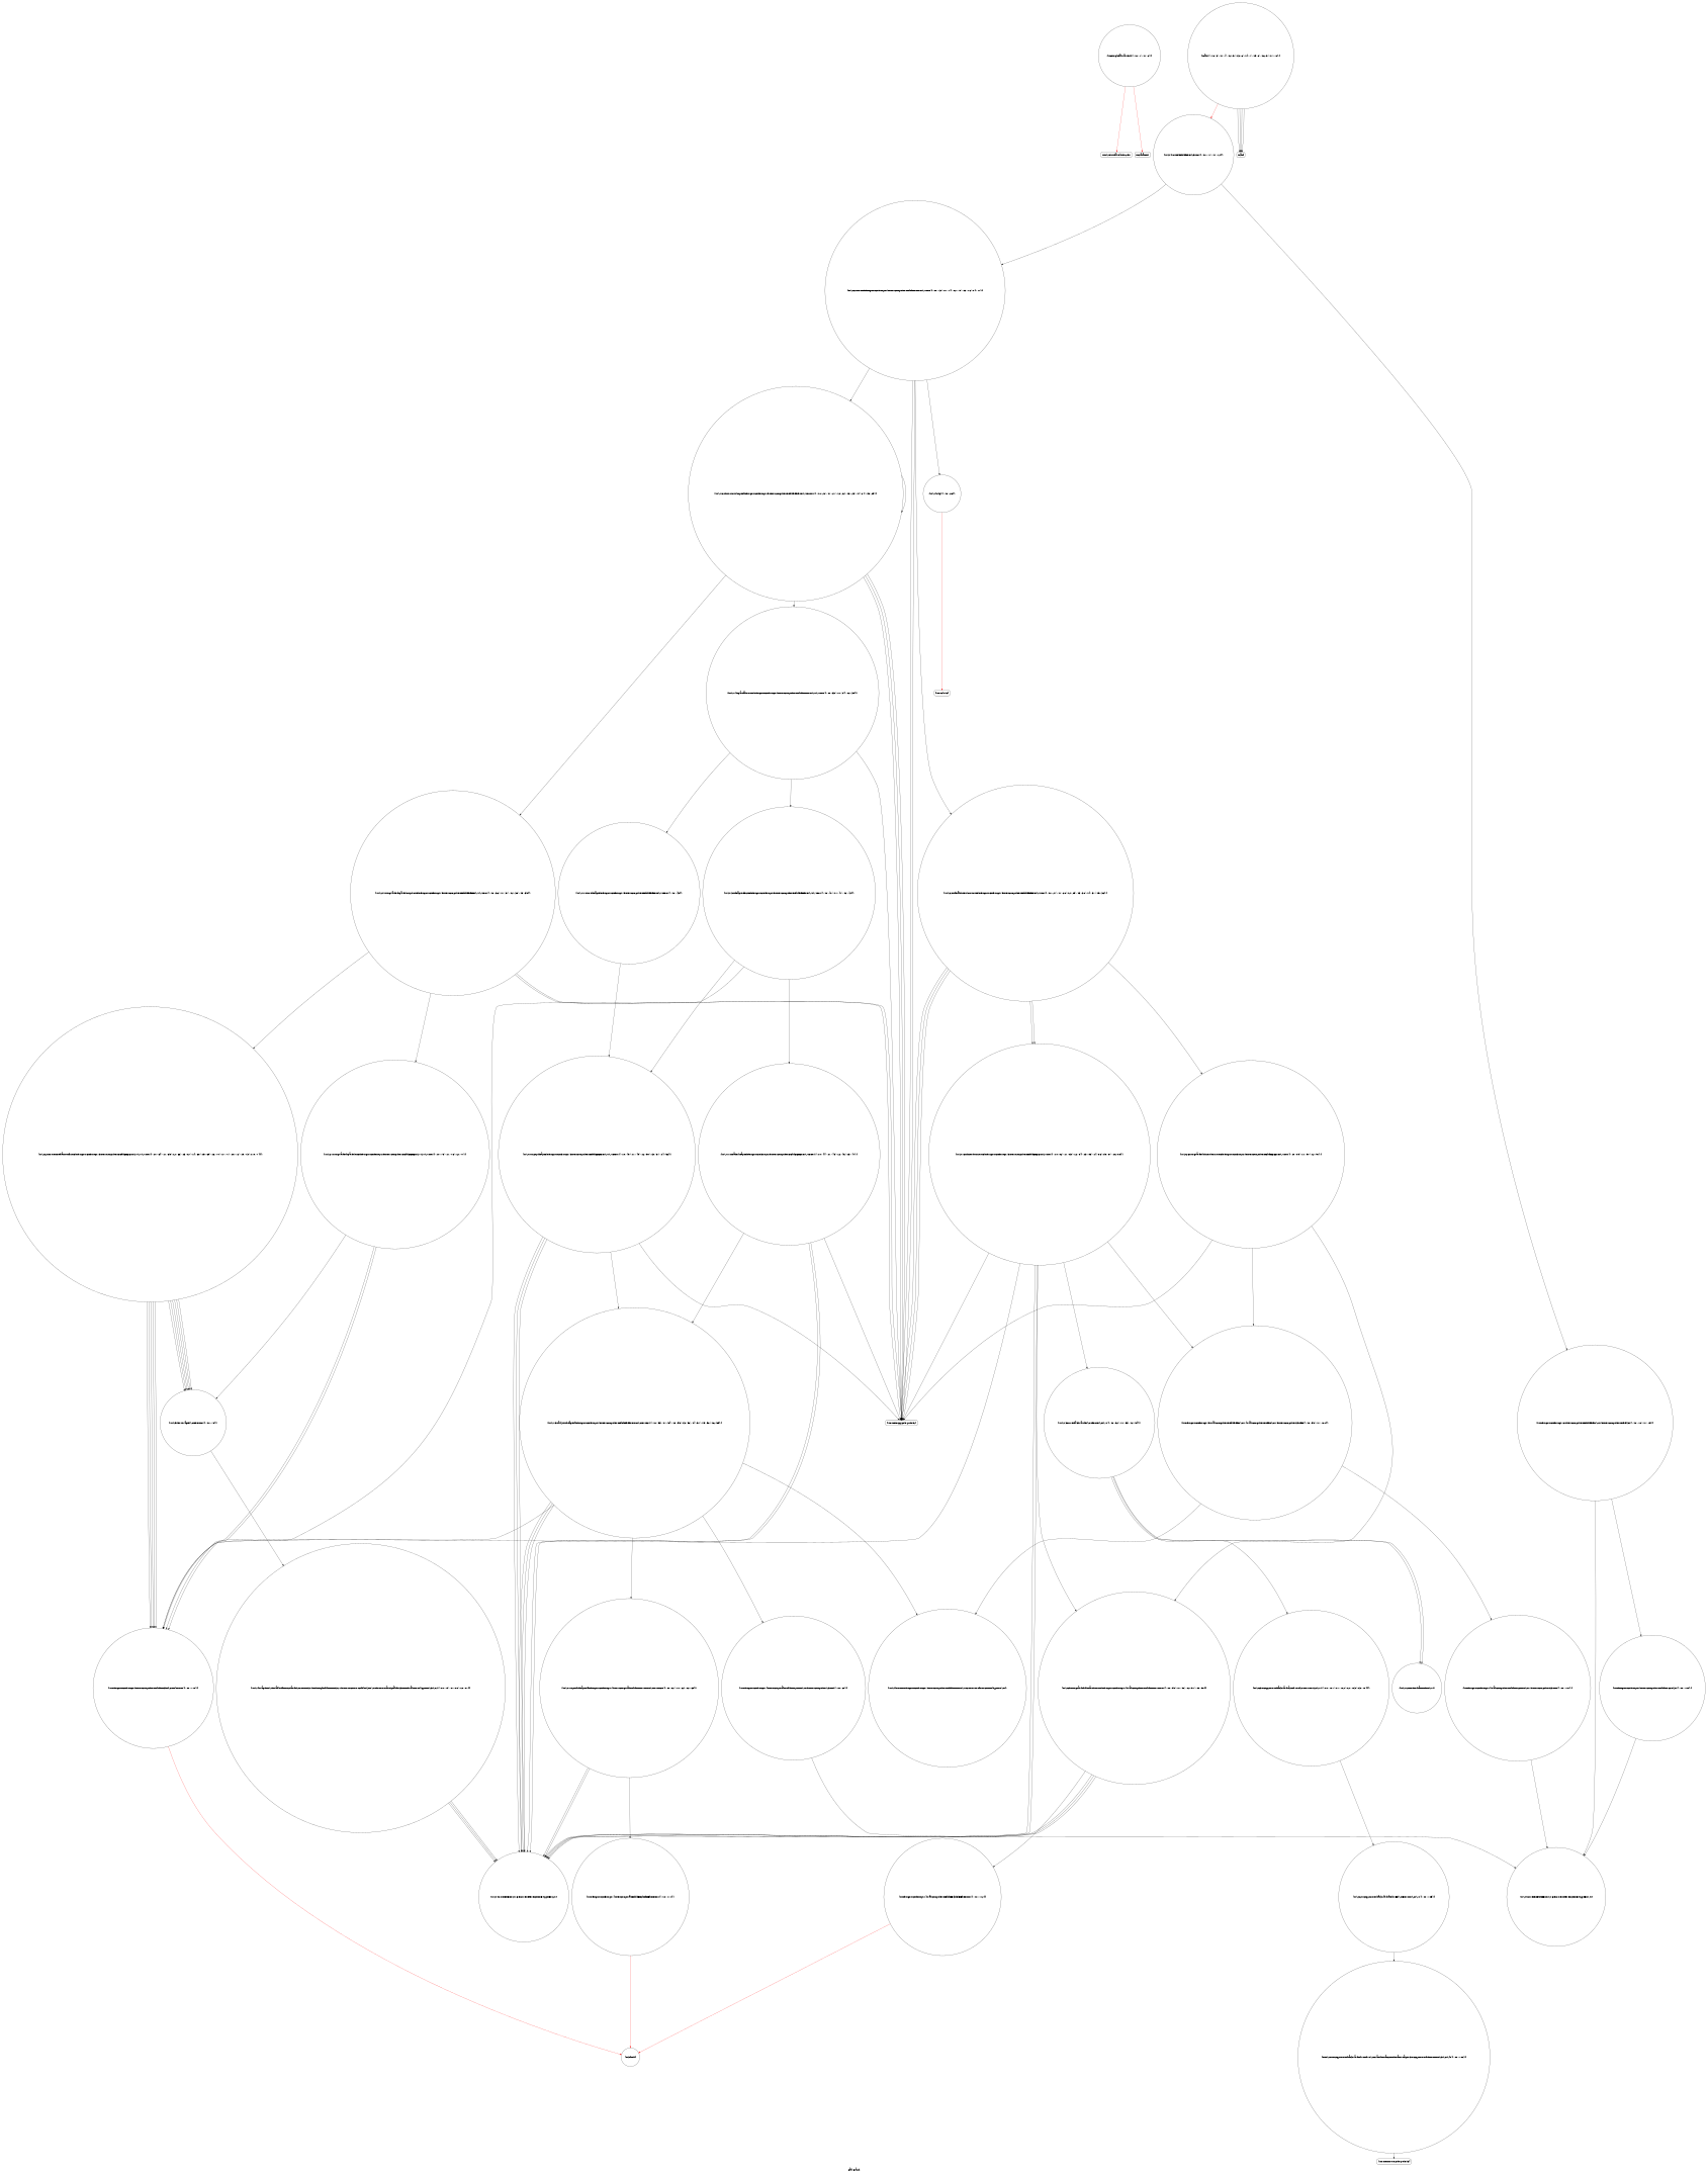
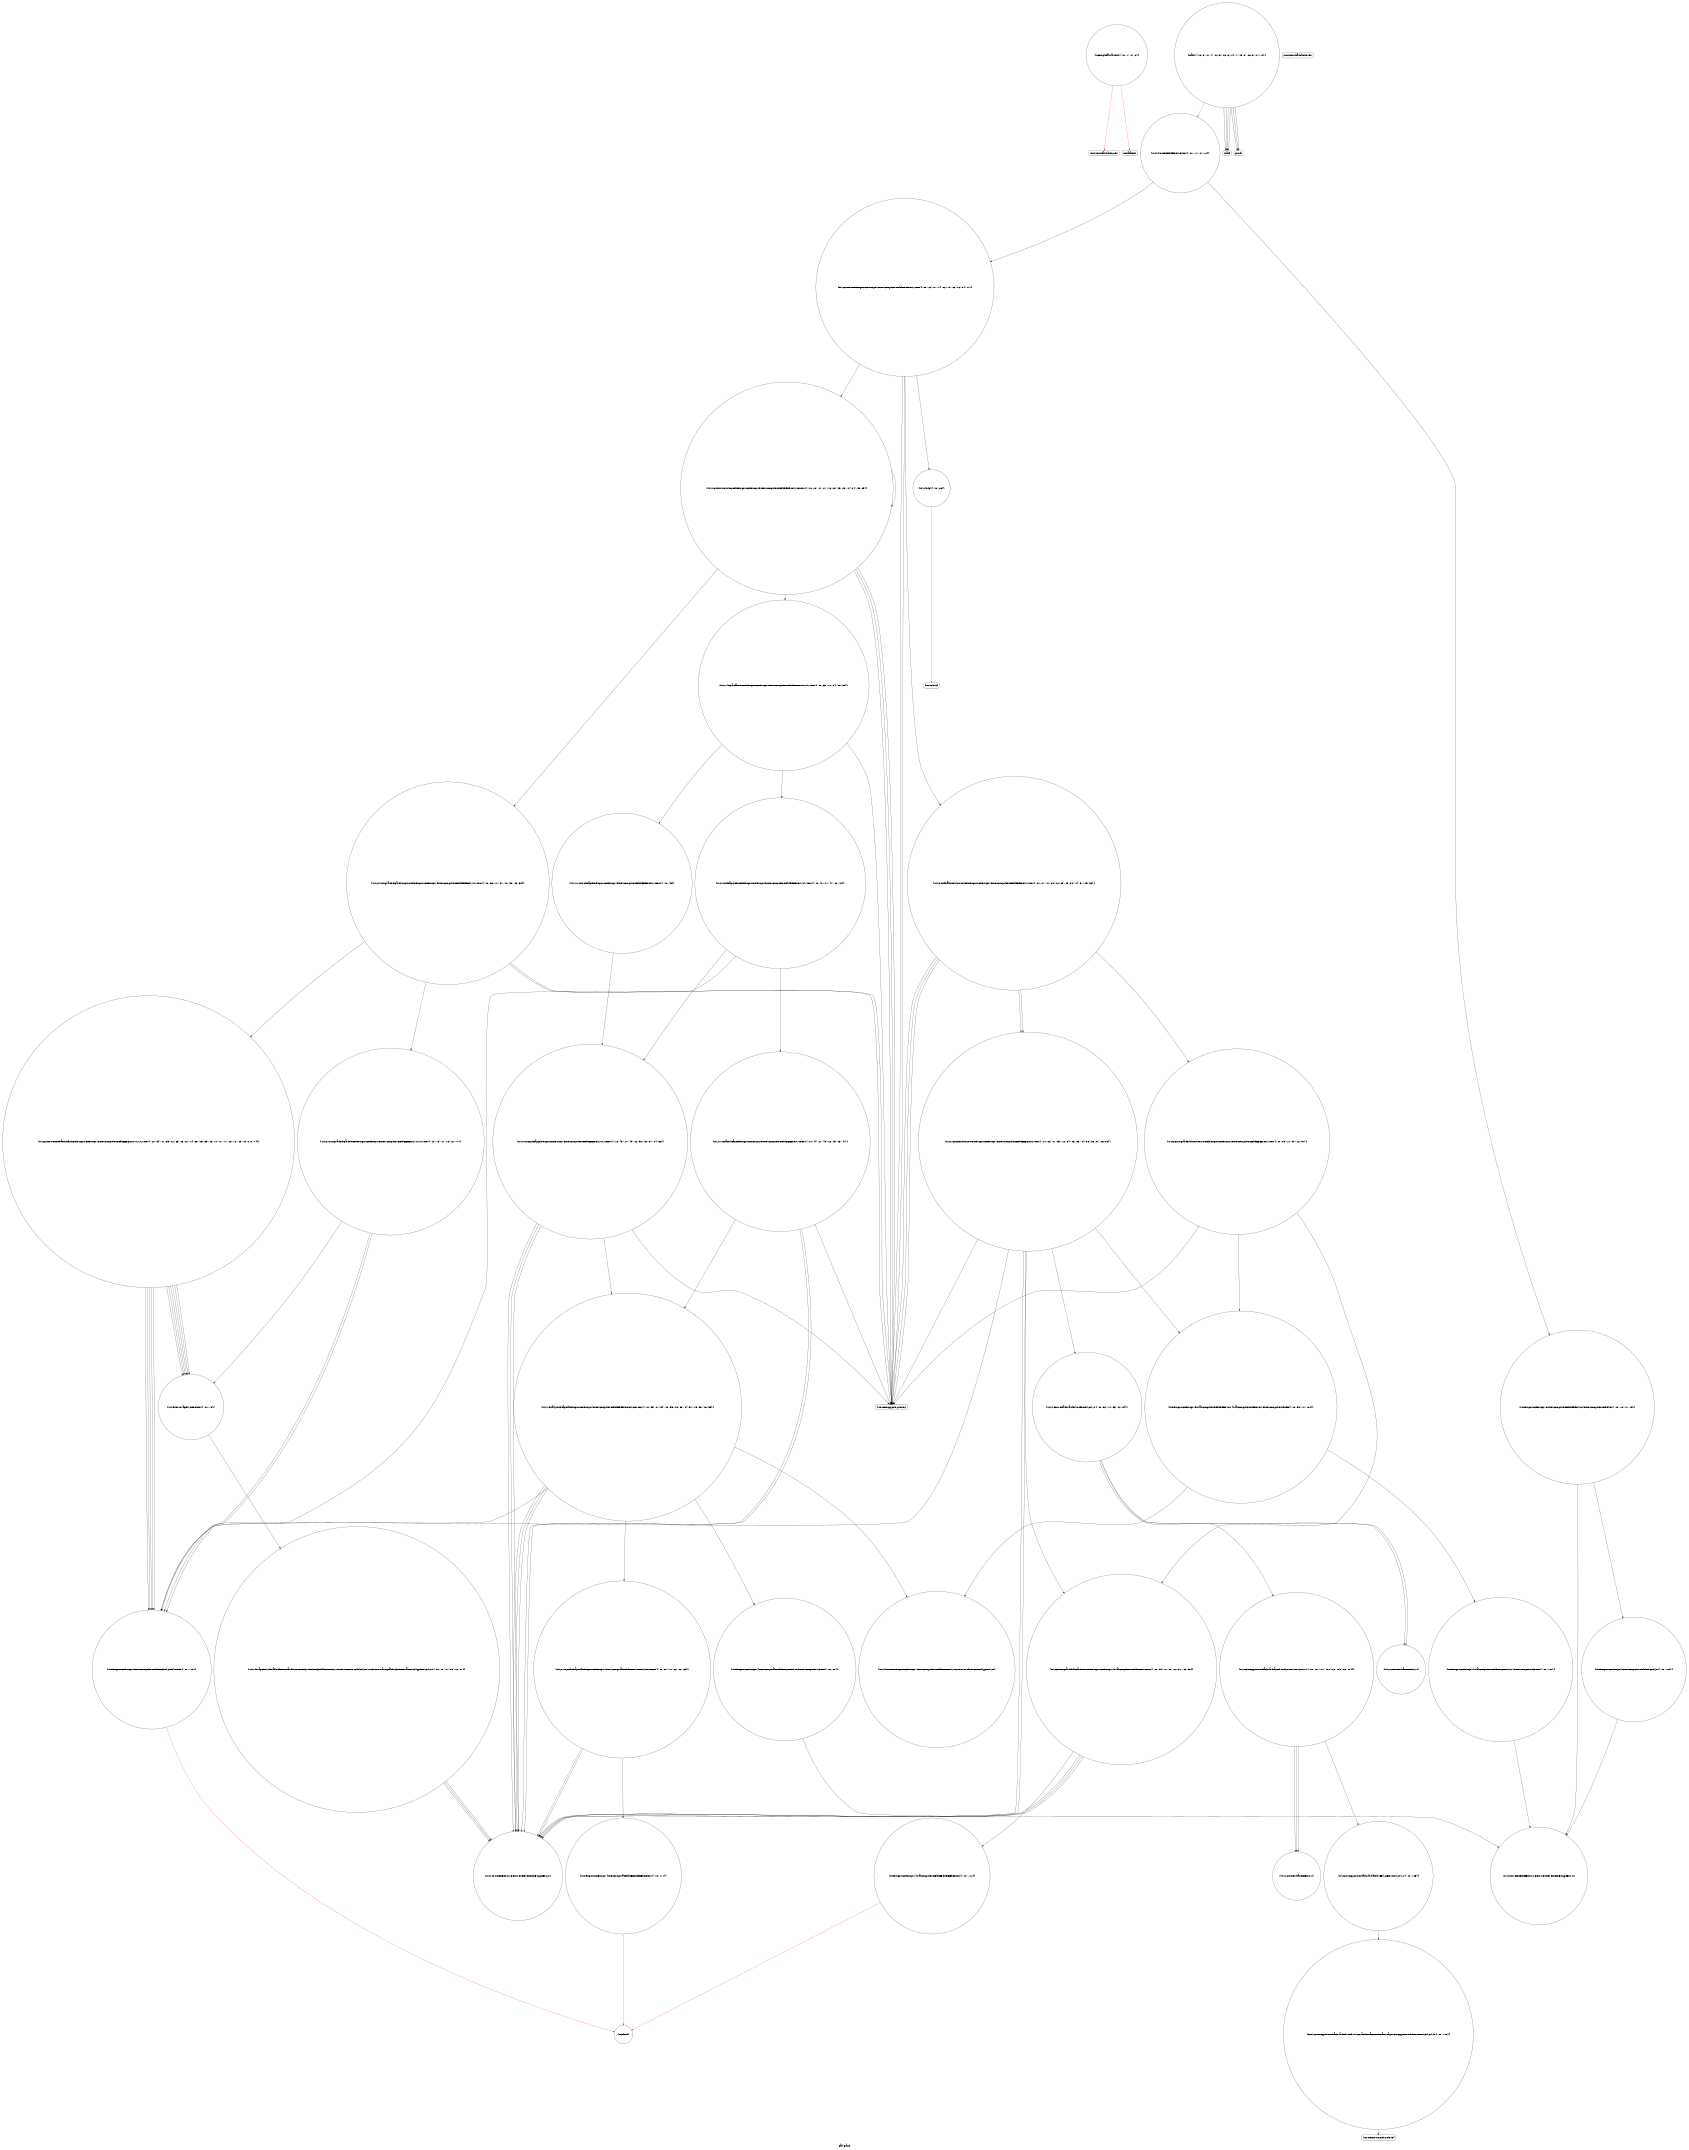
  digraph {
    label="Call Graph"
    node [shape=circle]
    edge [color=black tailport=s0]
    n1 [label="{__cxx_global_var_init|{<s0>1|<s1>2}}"]
    n2 [label="{_ZNSt8ios_base4InitC1Ev}" shape=Mrecord]
    n3 [label="{__cxa_atexit}" shape=Mrecord]
    n4 [label="{_ZN9__gnu_cxx5__ops14_Val_comp_iterIPFbiiEEclIiPiEEbRT_T0_|{<s0>112}}"]
    n5 [label="{_Z3funii}"]
    n6 [label="{_ZSt4sortIPiPFbiiEEvT_S3_T0_|{<s0>11|<s1>12}}"]
    n7 [label="{_ZN9__gnu_cxx5__ops16__iter_comp_iterIPFbiiEEENS0_15_Iter_comp_iterIT_EES5_|{<s0>18|<s1>19}}"]
    n8 [label="{_ZSt6__sortIPiN9__gnu_cxx5__ops15_Iter_comp_iterIPFbiiEEEEvT_S7_T0_|{<s0>13|<s1>14|<s2>15|<s3>16|<s4>17}}"]
    n9 [label="{_ZSt4moveIRPFbiiEEONSt16remove_referenceIT_E4typeEOS4_}"]
    n10 [label="{_ZN9__gnu_cxx5__ops15_Iter_comp_iterIPFbiiEEC2ES3_|{<s0>108}}"]
    n11 [label="{_ZSt22__final_insertion_sortIPiN9__gnu_cxx5__ops15_Iter_comp_iterIPFbiiEEEEvT_S7_T0_|{<s0>27|<s1>28|<s2>29|<s3>30|<s4>31|<s5>32}}"]
    n12 [label="{llvm.memcpy.p0i8.p0i8.i64}" shape=Mrecord]
    n13 [label="{_ZSt16__introsort_loopIPilN9__gnu_cxx5__ops15_Iter_comp_iterIPFbiiEEEEvT_S7_T0_T1_|{<s0>20|<s1>21|<s2>22|<s3>23|<s4>24|<s5>25}}"]
    n14 [label="{_ZSt4__lgl|{<s0>26}}"]
    n15 [label="{_ZSt16__insertion_sortIPiN9__gnu_cxx5__ops15_Iter_comp_iterIPFbiiEEEEvT_S7_T0_|{<s0>82|<s1>83|<s2>84|<s3>85|<s4>86|<s5>87|<s6>88}}"]
    n16 [label="{_ZSt26__unguarded_insertion_sortIPiN9__gnu_cxx5__ops15_Iter_comp_iterIPFbiiEEEEvT_S7_T0_|{<s0>89|<s1>90|<s2>91}}"]
    n17 [label="{_ZSt14__partial_sortIPiN9__gnu_cxx5__ops15_Iter_comp_iterIPFbiiEEEEvT_S7_S7_T0_|{<s0>33|<s1>34|<s2>35}}"]
    n18 [label="{_ZSt27__unguarded_partition_pivotIPiN9__gnu_cxx5__ops15_Iter_comp_iterIPFbiiEEEET_S7_S7_T0_|{<s0>36|<s1>37|<s2>38|<s3>39}}"]
    n19 [label="{llvm.ctlz.i64}" shape=Mrecord]
    n20 [label="{_ZSt4moveIRiEONSt16remove_referenceIT_E4typeEOS2_}"]
    n21 [label="{_ZN9__gnu_cxx5__ops15__val_comp_iterIPFbiiEEENS0_14_Val_comp_iterIT_EENS0_15_Iter_comp_iterIS5_EE|{<s0>99|<s1>100}}"]
    n22 [label="{_ZSt25__unguarded_linear_insertIPiN9__gnu_cxx5__ops14_Val_comp_iterIPFbiiEEEEvT_T0_|{<s0>95|<s1>96|<s2>97|<s3>98}}"]
    n23 [label="{_ZN9__gnu_cxx5__ops15_Iter_comp_iterIPFbiiEEclIPiS6_EEbT_T0_|{<s0>110}}"]
    n24 [label="{_ZSt13move_backwardIPiS0_ET0_T_S2_S1_|{<s0>92|<s1>93|<s2>94}}"]
    n25 [label="{_ZSt4moveIRN9__gnu_cxx5__ops15_Iter_comp_iterIPFbiiEEEEONSt16remove_referenceIT_E4typeEOS8_}"]
    n26 [label="{_ZN9__gnu_cxx5__ops14_Val_comp_iterIPFbiiEEC2EONS0_15_Iter_comp_iterIS3_EE|{<s0>107}}"]
    n27 [label="{_ZSt23__copy_move_backward_a2ILb1EPiS0_ET1_T0_S2_S1_|{<s0>101|<s1>102|<s2>103|<s3>104}}"]
    n28 [label="{_ZSt12__miter_baseIPiET_S1_}"]
    n29 [label="{_ZSt10__pop_heapIPiN9__gnu_cxx5__ops15_Iter_comp_iterIPFbiiEEEEvT_S7_S7_RT0_|{<s0>48|<s1>49|<s2>50|<s3>51|<s4>52}}"]
    n30 [label="{_ZSt13__adjust_heapIPiliN9__gnu_cxx5__ops15_Iter_comp_iterIPFbiiEEEEvT_T0_S8_T1_T2_|{<s0>53|<s1>54|<s2>55|<s3>56|<s4>57|<s5>58|<s6>59}}"]
    n31 [label="{_ZN9__gnu_cxx5__ops14_Iter_comp_valIPFbiiEEC2EONS0_15_Iter_comp_iterIS3_EE|{<s0>60}}"]
    n32 [label="{_ZSt11__push_heapIPiliN9__gnu_cxx5__ops14_Iter_comp_valIPFbiiEEEEvT_T0_S8_T1_RT2_|{<s0>61|<s1>62|<s2>63}}"]
    n33 [label="{_ZN9__gnu_cxx5__ops14_Iter_comp_valIPFbiiEEclIPiiEEbT_RT0_|{<s0>111}}"]
+   n34 [label="{_ZSt12__niter_baseIPiET_S1_}"]
    n35 [label="{main|{<s0>3|<s1>4|<s2>5|<s3>6|<s4>7|<s5>8|<s6>9|<s7>10}}"]
    n36 [label="{scanf}" shape=Mrecord]
+   n37 [label="{printf}" shape=Mrecord]
    n38 [label="{_ZSt11__sort_heapIPiN9__gnu_cxx5__ops15_Iter_comp_iterIPFbiiEEEEvT_S7_RT0_|{<s0>43}}"]
    n39 [label="{_ZSt13__heap_selectIPiN9__gnu_cxx5__ops15_Iter_comp_iterIPFbiiEEEEvT_S7_S7_T0_|{<s0>40|<s1>41|<s2>42}}"]
    n40 [label="{_ZSt22__move_median_to_firstIPiN9__gnu_cxx5__ops15_Iter_comp_iterIPFbiiEEEEvT_S7_S7_S7_T0_|{<s0>64|<s1>65|<s2>66|<s3>67|<s4>68|<s5>69|<s6>70|<s7>71|<s8>72|<s9>73|<s10>74}}"]
    n41 [label="{_ZSt21__unguarded_partitionIPiN9__gnu_cxx5__ops15_Iter_comp_iterIPFbiiEEEET_S7_S7_S7_T0_|{<s0>75|<s1>76|<s2>77}}"]
    n42 [label="{_ZSt11__make_heapIPiN9__gnu_cxx5__ops15_Iter_comp_iterIPFbiiEEEEvT_S7_RT0_|{<s0>44|<s1>45|<s2>46|<s3>47}}"]
    n43 [label="{_ZSt9iter_swapIPiS0_EvT_T0_|{<s0>78}}"]
    n44 [label="{_ZSt4swapIiENSt9enable_ifIXsr6__and_ISt6__not_ISt15__is_tuple_likeIT_EESt21is_move_constructibleIS3_ESt18is_move_assignableIS3_EEE5valueEvE4typeERS3_SC_|{<s0>79|<s1>80|<s2>81}}"]
    n45 [label="{_ZSt22__copy_move_backward_aILb1EPiS0_ET1_T0_S2_S1_|{<s0>105}}"]
    n46 [label="{_ZNSt20__copy_move_backwardILb1ELb1ESt26random_access_iterator_tagE13__copy_move_bIiEEPT_PKS3_S6_S4_|{<s0>106}}"]
    n47 [label="{llvm.memmove.p0i8.p0i8.i64}" shape=Mrecord]
+   n48 [label="{_ZNSt8ios_base4InitD1Ev}" shape=Mrecord]
    n1 -> n2 [color=red]
    n1 -> n3 [color=red tailport=s1]
    n4 -> n5 [color=red]
    n6 -> n7
    n6 -> n8 [tailport=s1]
    n7 -> n9
    n7 -> n10 [tailport=s1]
    n8 -> n11 [tailport=s4]
    n8 -> n12 [tailport=s1]
    n8 -> n12 [tailport=s3]
    n8 -> n13 [tailport=s2]
    n8 -> n14
    n10 -> n9
    n11 -> n12
    n11 -> n12 [tailport=s2]
    n11 -> n12 [tailport=s4]
    n11 -> n15 [tailport=s1]
    n11 -> n15 [tailport=s5]
    n11 -> n16 [tailport=s3]
    n13 -> n12
    n13 -> n12 [tailport=s2]
    n13 -> n12 [tailport=s4]
    n13 -> n13 [tailport=s5]
    n13 -> n17 [tailport=s1]
    n13 -> n18 [tailport=s3]
    n14 -> n19 [color=red]
    n15 -> n12 [tailport=s4]
    n15 -> n20 [tailport=s1]
    n15 -> n20 [tailport=s3]
    n15 -> n21 [tailport=s5]
    n15 -> n22 [tailport=s6]
    n15 -> n23
    n15 -> n24 [tailport=s2]
    n16 -> n12
    n16 -> n21 [tailport=s1]
    n16 -> n22 [tailport=s2]
    n17 -> n12
    n17 -> n38 [tailport=s2]
    n17 -> n39 [tailport=s1]
    n18 -> n12
    n18 -> n12 [tailport=s2]
    n18 -> n40 [tailport=s1]
    n18 -> n41 [tailport=s3]
    n21 -> n25
    n21 -> n26 [tailport=s1]
    n22 -> n4 [tailport=s1]
    n22 -> n20
    n22 -> n20 [tailport=s2]
    n22 -> n20 [tailport=s3]
    n23 -> n5 [color=red]
    n24 -> n27 [tailport=s2]
    n24 -> n28
    n24 -> n28 [tailport=s1]
    n26 -> n9
+   n27 -> n34
+   n27 -> n34 [tailport=s1]
+   n27 -> n34 [tailport=s2]
    n27 -> n45 [tailport=s3]
    n29 -> n12 [tailport=s3]
    n29 -> n20
    n29 -> n20 [tailport=s1]
    n29 -> n20 [tailport=s2]
    n29 -> n30 [tailport=s4]
    n30 -> n20 [tailport=s1]
    n30 -> n20 [tailport=s2]
    n30 -> n20 [tailport=s5]
    n30 -> n23
    n30 -> n25 [tailport=s3]
    n30 -> n31 [tailport=s4]
    n30 -> n32 [tailport=s6]
    n31 -> n9
    n32 -> n20 [tailport=s1]
    n32 -> n20 [tailport=s2]
    n32 -> n33
    n33 -> n5 [color=red]
    n35 -> n6 [color=red tailport=s5]
    n35 -> n36
    n35 -> n36 [tailport=s2]
    n35 -> n36 [tailport=s3]
    n35 -> n36 [tailport=s4]
+   n35 -> n37 [tailport=s1]
+   n35 -> n37 [tailport=s6]
+   n35 -> n37 [tailport=s7]
    n38 -> n29
    n39 -> n23 [tailport=s1]
    n39 -> n29 [tailport=s2]
    n39 -> n42
    n40 -> n23
    n40 -> n23 [tailport=s1]
    n40 -> n23 [tailport=s3]
    n40 -> n23 [tailport=s6]
    n40 -> n23 [tailport=s8]
    n40 -> n43 [tailport=s2]
    n40 -> n43 [tailport=s4]
    n40 -> n43 [tailport=s5]
    n40 -> n43 [tailport=s7]
    n40 -> n43 [tailport=s9]
    n40 -> n43 [tailport=s10]
    n41 -> n23
    n41 -> n23 [tailport=s1]
    n41 -> n43 [tailport=s2]
    n42 -> n12 [tailport=s2]
    n42 -> n20
    n42 -> n20 [tailport=s1]
    n42 -> n30 [tailport=s3]
    n43 -> n44
    n44 -> n20
    n44 -> n20 [tailport=s1]
    n44 -> n20 [tailport=s2]
    n45 -> n46
    n46 -> n47
  }
